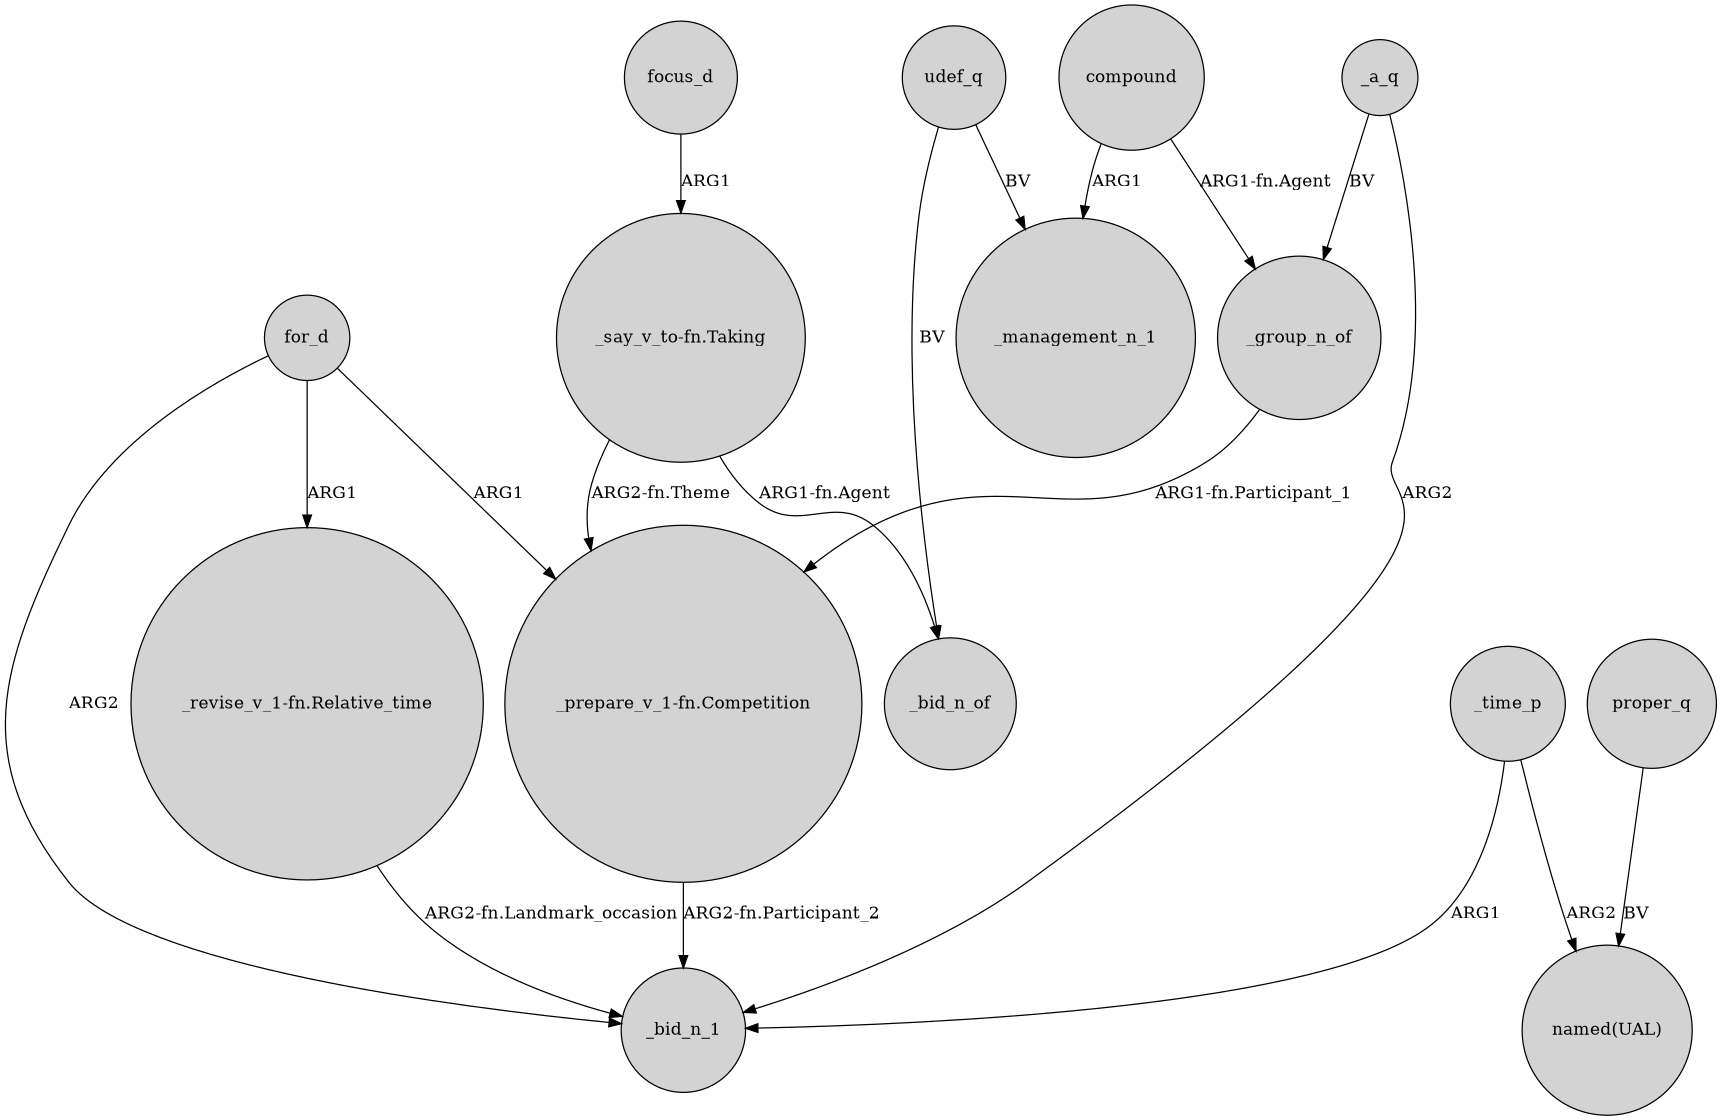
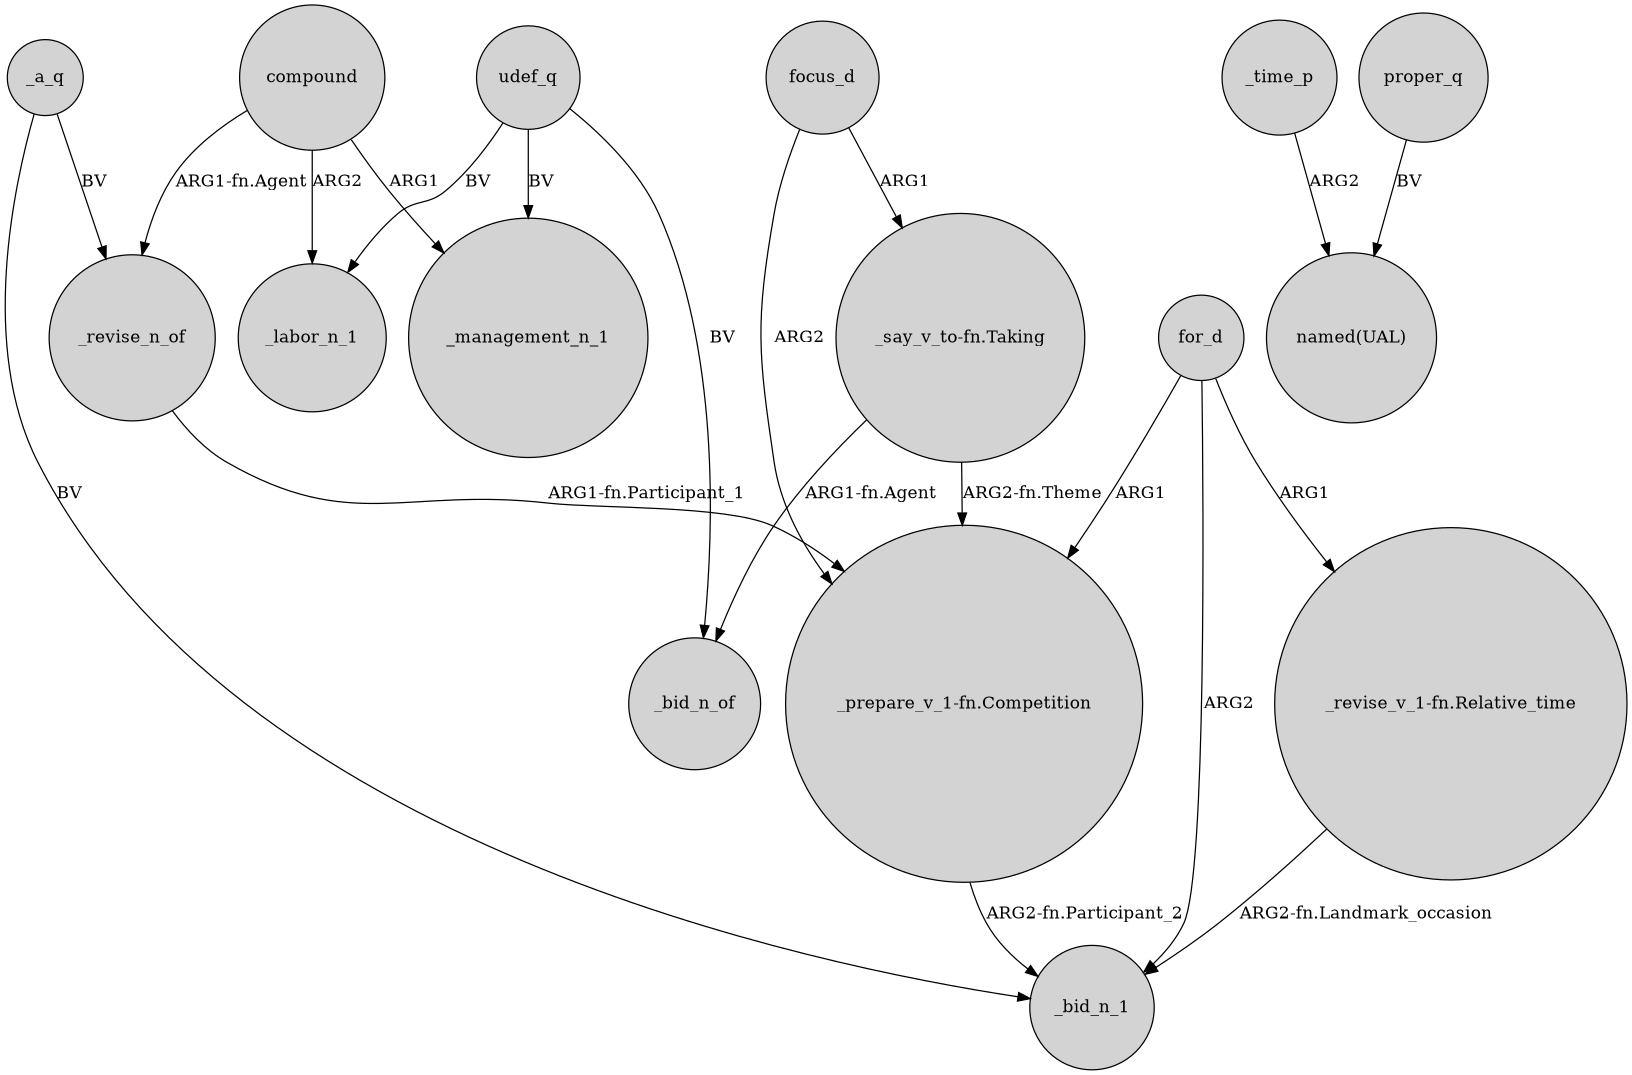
  digraph {
    node [shape=circle style=filled]
    _a_q
    _bid_n_1
-   _group_n_of
+   _group_n_of [label=_revise_n_of]
    "_prepare_v_1-fn.Competition"
    "_revise_v_1-fn.Relative_time"
    focus_d
    "_say_v_to-fn.Taking"
    n8 [label=_bid_n_of]
    n9 [label=for_d]
    n10 [label=_time_p]
    "named(UAL)"
    udef_q
    _management_n_1
+   _labor_n_1
    compound
    proper_q
-   _a_q -> _bid_n_1 [label=ARG2]
+   _a_q -> _bid_n_1 [label=BV]
    _a_q -> _group_n_of [label=BV]
    _group_n_of -> "_prepare_v_1-fn.Competition" [label="ARG1-fn.Participant_1"]
    "_prepare_v_1-fn.Competition" -> _bid_n_1 [label="ARG2-fn.Participant_2"]
    "_revise_v_1-fn.Relative_time" -> _bid_n_1 [label="ARG2-fn.Landmark_occasion"]
+   focus_d -> "_prepare_v_1-fn.Competition" [label=ARG2]
    focus_d -> "_say_v_to-fn.Taking" [label=ARG1]
    "_say_v_to-fn.Taking" -> "_prepare_v_1-fn.Competition" [label="ARG2-fn.Theme"]
    "_say_v_to-fn.Taking" -> n8 [label="ARG1-fn.Agent"]
    n9 -> _bid_n_1 [label=ARG2]
    n9 -> "_prepare_v_1-fn.Competition" [label=ARG1]
    n9 -> "_revise_v_1-fn.Relative_time" [label=ARG1]
-   n10 -> _bid_n_1 [label=ARG1]
    n10 -> "named(UAL)" [label=ARG2]
    udef_q -> n8 [label=BV]
    udef_q -> _management_n_1 [label=BV]
+   udef_q -> _labor_n_1 [label=BV]
    compound -> _group_n_of [label="ARG1-fn.Agent"]
    compound -> _management_n_1 [label=ARG1]
+   compound -> _labor_n_1 [label=ARG2]
    proper_q -> "named(UAL)" [label=BV]
  }
